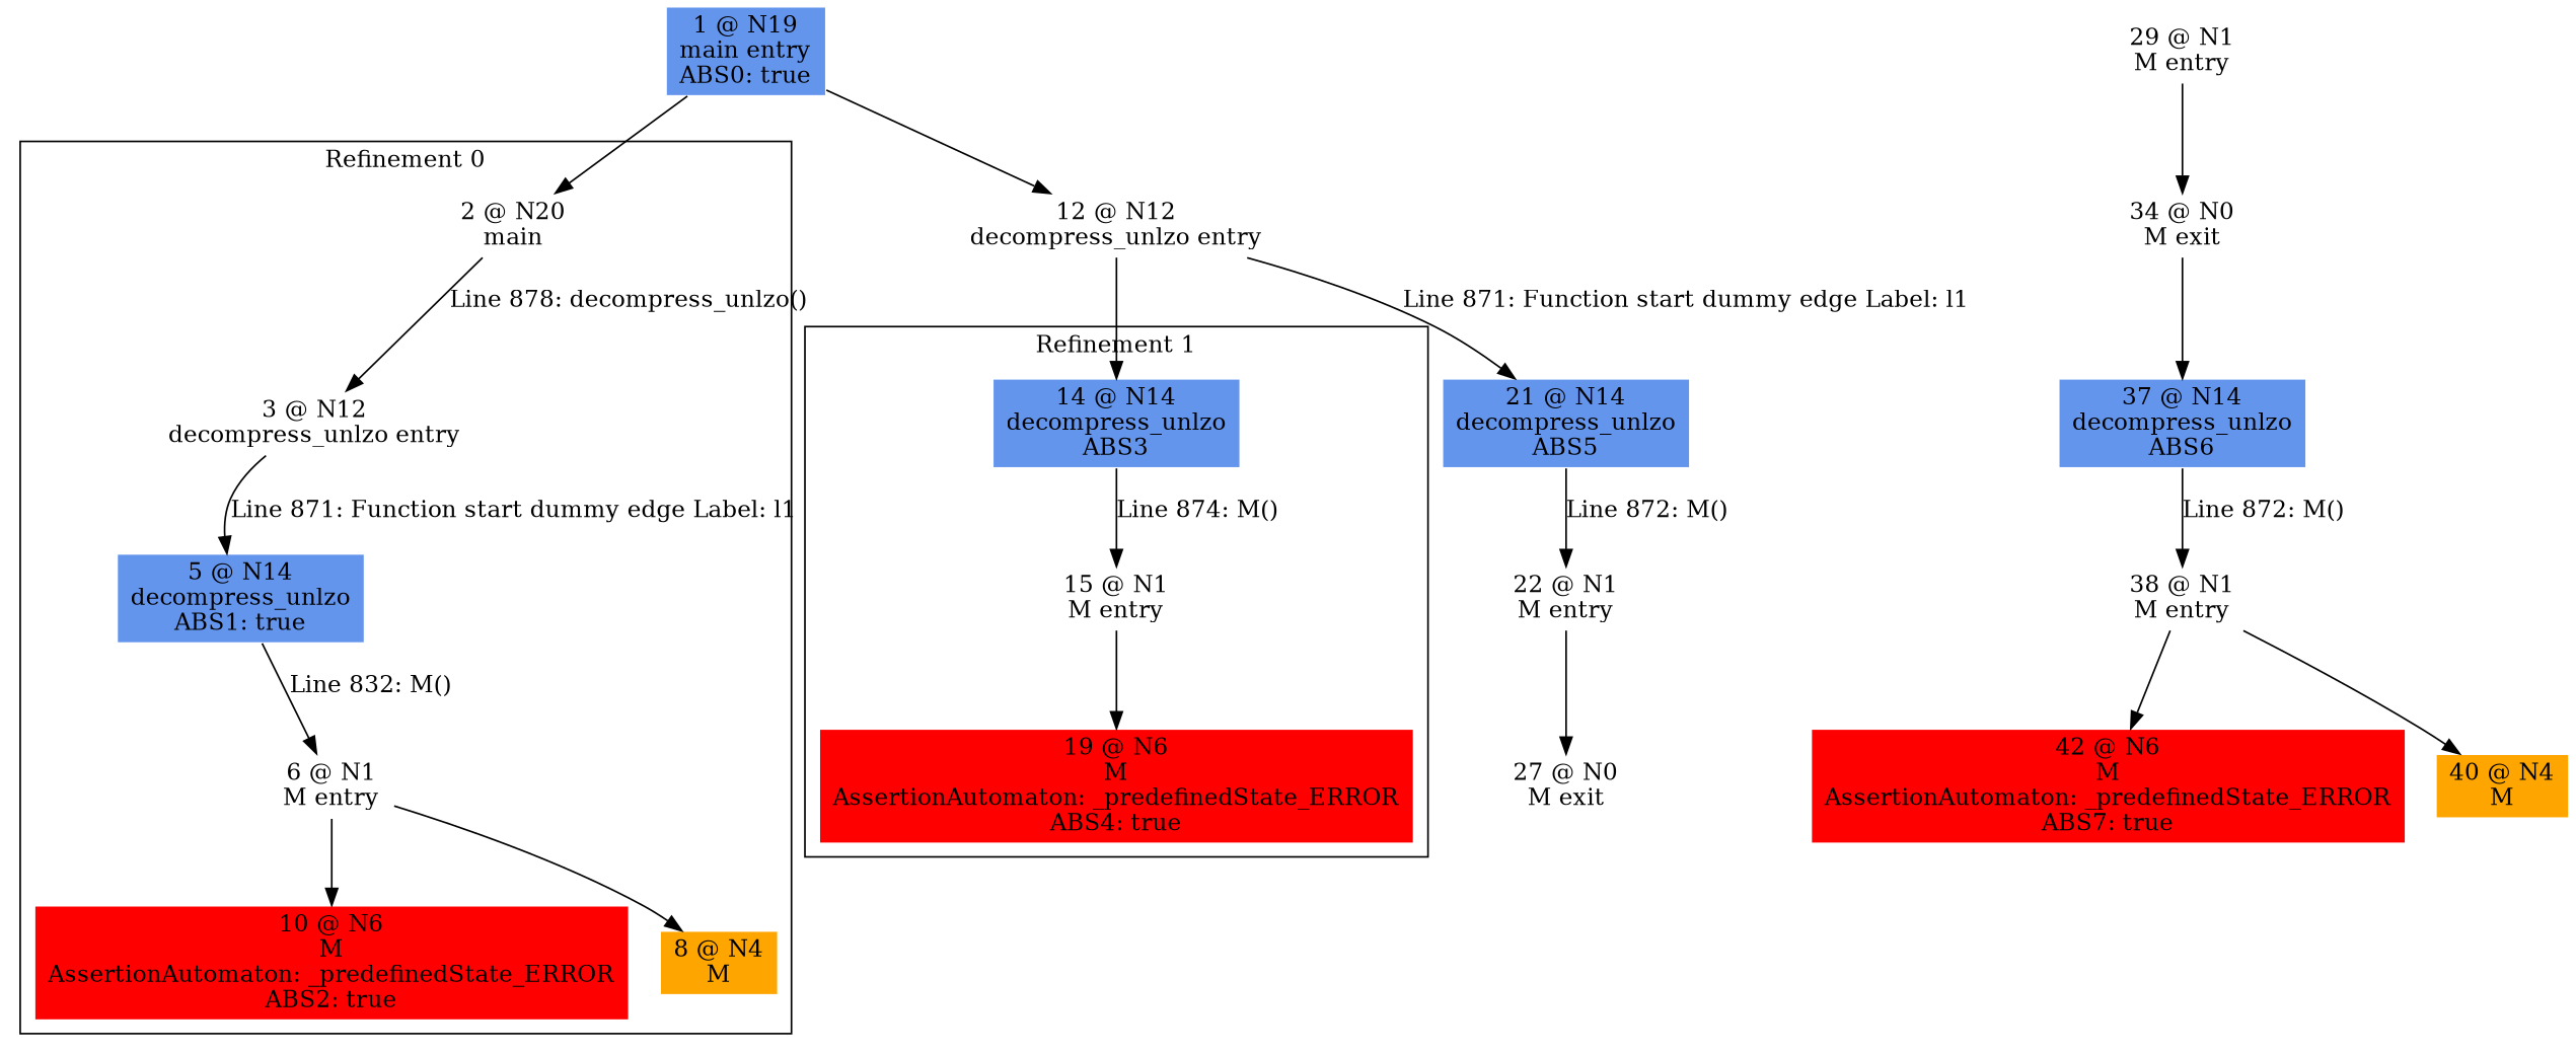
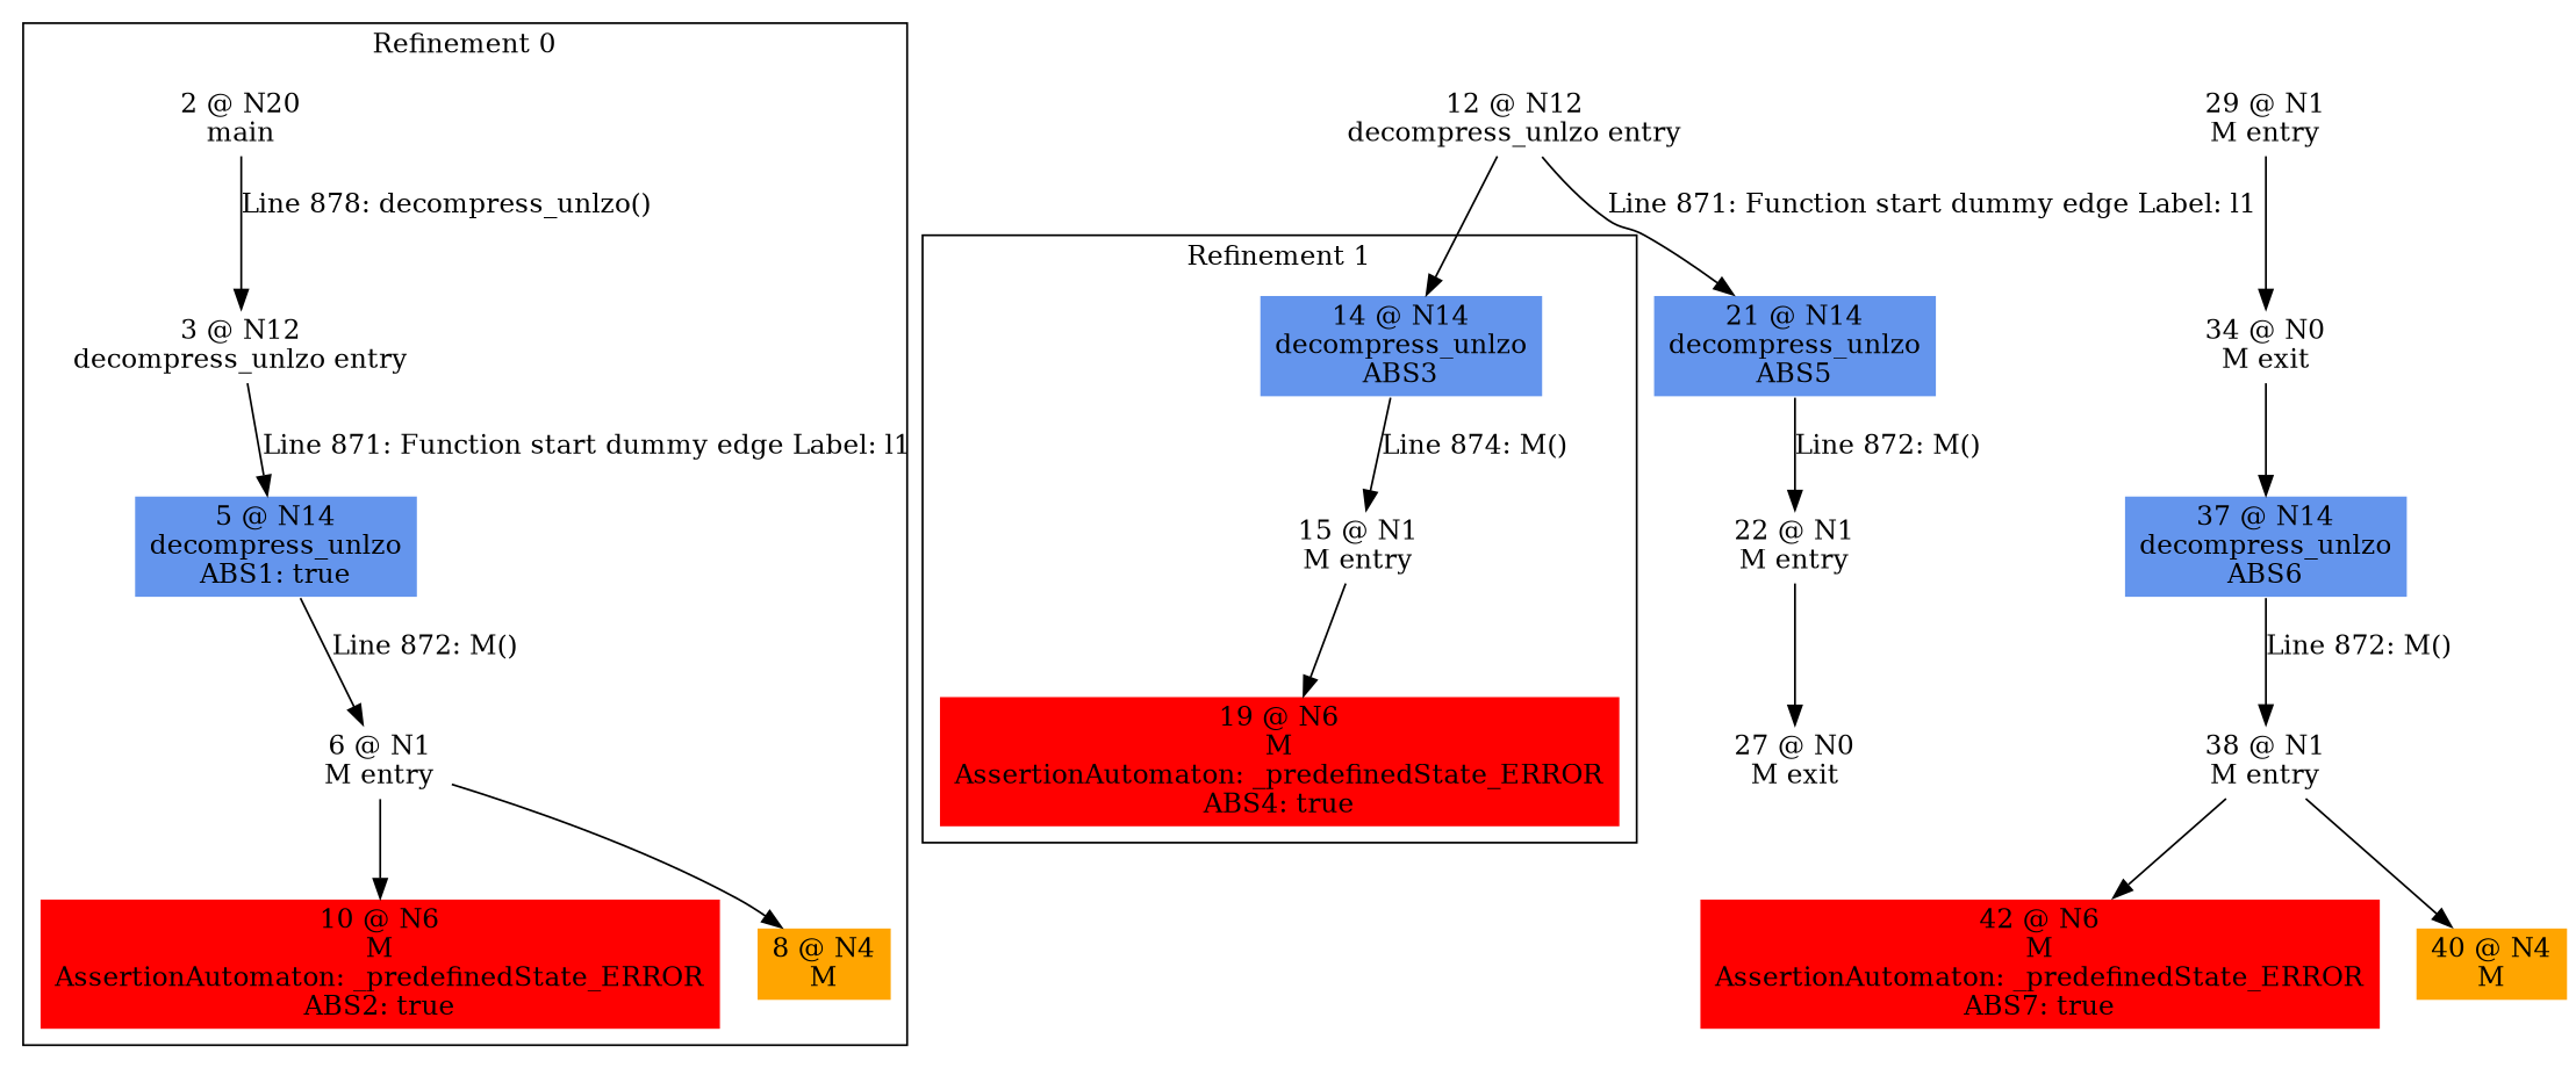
  digraph {
    node [color=white shape=box style=filled]
    n1 [label="2 @ N20\nmain"]
    n2 [label="3 @ N12\ndecompress_unlzo entry"]
    n3 [fillcolor=cornflowerblue label="5 @ N14\ndecompress_unlzo\nABS1: true"]
    n4 [label="6 @ N1\nM entry"]
    n5 [fillcolor=red label="10 @ N6\nM\nAssertionAutomaton: _predefinedState_ERROR\nABS2: true"]
    n6 [fillcolor=orange label="8 @ N4\nM"]
    n7 [fillcolor=cornflowerblue label="14 @ N14\ndecompress_unlzo\nABS3"]
    n8 [label="15 @ N1\nM entry"]
    n9 [fillcolor=red label="19 @ N6\nM\nAssertionAutomaton: _predefinedState_ERROR\nABS4: true"]
-   n10 [fillcolor=cornflowerblue label="1 @ N19\nmain entry\nABS0: true"]
    n11 [label="12 @ N12\ndecompress_unlzo entry"]
    n12 [fillcolor=cornflowerblue label="21 @ N14\ndecompress_unlzo\nABS5"]
    n13 [label="22 @ N1\nM entry"]
    n14 [label="27 @ N0\nM exit"]
    n15 [label="29 @ N1\nM entry"]
    n16 [label="34 @ N0\nM exit"]
    n17 [fillcolor=cornflowerblue label="37 @ N14\ndecompress_unlzo\nABS6"]
    n18 [label="38 @ N1\nM entry"]
    n19 [fillcolor=red label="42 @ N6\nM\nAssertionAutomaton: _predefinedState_ERROR\nABS7: true"]
    n20 [fillcolor=orange label="40 @ N4\nM"]
    subgraph cluster_1 {
      label="Refinement 0"
      n1
      n2
      n3
      n4
      n5
      n6
    }
    subgraph cluster_2 {
      label="Refinement 1"
      n7
      n8
      n9
    }
    n1 -> n2 [label="Line 878: decompress_unlzo()"]
    n2 -> n3 [label="Line 871: Function start dummy edge Label: l1"]
-   n3 -> n4 [label="Line 832: M()"]
+   n3 -> n4 [label="Line 872: M()"]
    n4 -> n5
    n4 -> n6
    n7 -> n8 [label="Line 874: M()"]
    n8 -> n9
-   n10 -> n1
-   n10 -> n11
    n11 -> n7
    n11 -> n12 [label="Line 871: Function start dummy edge Label: l1"]
    n12 -> n13 [label="Line 872: M()"]
    n13 -> n14
    n15 -> n16
    n16 -> n17
    n17 -> n18 [label="Line 872: M()"]
    n18 -> n19
    n18 -> n20
  }
